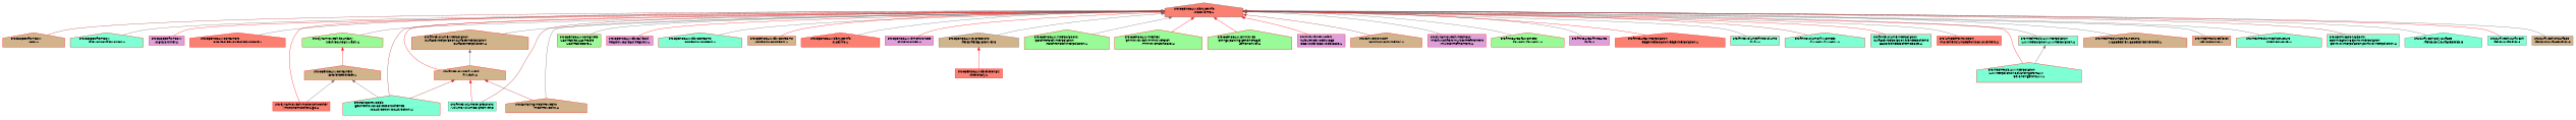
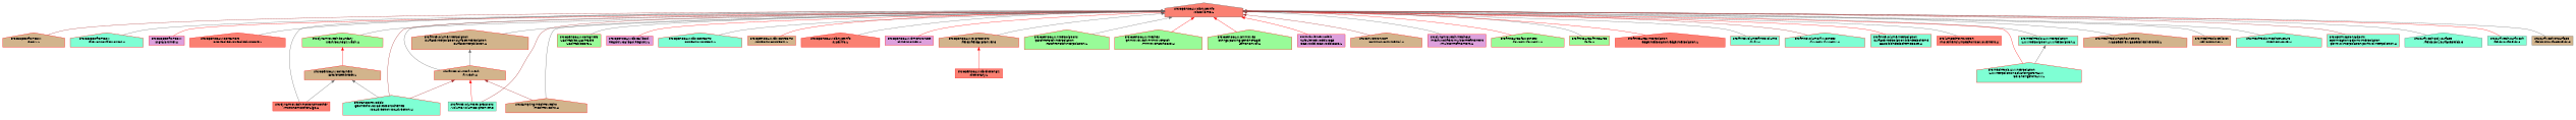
  digraph {
    node [color=red fillcolor=aquamarine fontname=Helvetica fontsize=10 shape=house style=filled]
    edge [color=gray40 dir=back fontname=Helvetica fontsize=10 labelfontname=Helvetica labelfontsize=10 style=solid]
    n1 [color=gray40 fillcolor=salmon fontcolor=black height=0.2 label="src/OpenFOAM/db/typeInfo\l/className.H" width=0.4]
-   n2 [fillcolor=tan height=0.2 label="src/OSspecific/POSIX\l/DES.H" width=0.4]
+   n2 [fillcolor=tan height=0.2 label="src/OSspecific/POSIX\l/POSIX.H" width=0.4]
    n3 [height=0.2 label="src/OSspecific/POSIX\l/fileMonitor/fileMonitor.H" width=0.4]
    n4 [fillcolor=plum height=0.2 label="src/OSspecific/POSIX\l/signals/timer.H" shape=box width=0.4]
    n5 [fillcolor=salmon height=0.2 label="src/OpenFOAM/containers\l/Bits/PackedList/PackedListCore.H" width=0.4]
    n6 [fillcolor=salmon height=0.2 label="src/dynamicMesh/motionSmoother\l/motionSmootherAlgo.H" shape=box width=0.4]
    n7 [height=0.2 label="src/transportModels\l/geometricVoF/advectionSchemes\l/isoAdvection/isoAdvection.H" width=0.4]
    n8 [fillcolor=palegreen height=0.2 label="src/OpenFOAM/containers\l/HashTables/HashTable\l/HashTableCore.H" shape=box width=0.4]
    n9 [fillcolor=plum height=0.2 label="src/OpenFOAM/db/Callback\lRegistry/CallbackRegistry.H" shape=box width=0.4]
    n10 [height=0.2 label="src/OpenFOAM/db/IOstreams\l/Fstreams/IFstream.H" width=0.4]
    n11 [fillcolor=tan height=0.2 label="src/OpenFOAM/db/IOstreams\l/Fstreams/OFstream.H" shape=box width=0.4]
    n12 [fillcolor=salmon height=0.2 label="src/OpenFOAM/db/typeInfo\l/typeInfo.H" width=0.4]
    n13 [fillcolor=plum height=0.2 label="src/OpenFOAM/dimensionSet\l/dimensionSet.H" shape=box width=0.4]
-   n14 [color=grey40 fillcolor=tan height=0.2 label="src/OpenFOAM/expressions\l/fields/fieldExprDriver.C" width=0.4]
+   n14 [fillcolor=tan height=0.2 label="src/OpenFOAM/expressions\l/fields/fieldExprDriver.C" width=0.4]
    n15 [fillcolor=palegreen height=0.2 label="src/OpenFOAM/interpolations\l/patchToPatchInterpolation\l/PatchToPatchInterpolation.H" width=0.4]
    n16 [fillcolor=palegreen height=0.2 label="src/OpenFOAM/meshes\l/primitiveMesh/PrimitivePatch\l/PrimitivePatchBase.H" width=0.4]
    n17 [fillcolor=palegreen height=0.2 label="src/OpenFOAM/primitives\l/strings/parsing/genericRagel\lLemonDriver.H" width=0.4]
    n18 [fillcolor=plum height=0.2 label="src/TurbulenceModels\l/turbulenceModels/DES\l/DESModel/DESModelBase.H" shape=box width=0.4]
    n19 [fillcolor=tan height=0.2 label="src/conversion/ccm\l/common/ccmInternal.H" width=0.4]
    n20 [fillcolor=palegreen height=0.2 label="src/dynamicMesh/boundary\lMesh/boundaryMesh.H" width=0.4]
    n21 [fillcolor=plum height=0.2 label="src/dynamicMesh/meshCut\l/meshModifiers/multiDirRefinement\l/multiDirRefinement.H" shape=box width=0.4]
    n22 [fillcolor=palegreen height=0.2 label="src/finiteArea/faMatrices\l/faMatrix/faMatrix.H" width=0.4]
-   n23 [fillcolor=plum height=0.2 label="src/finiteArea/finiteArea\l/fa/fa.H" shape=box width=0.4]
+   n23 [fillcolor=palegreen height=0.2 label="src/finiteArea/finiteArea\l/fa/fa.H" shape=box width=0.4]
    n24 [fillcolor=salmon height=0.2 label="src/finiteArea/interpolation\l/edgeInterpolation/edgeInterpolation.H" width=0.4]
    n25 [color=grey40 height=0.2 label="src/finiteVolume/expressions\l/volume/volumeExprDriver.C" shape=box width=0.4]
    n26 [height=0.2 label="src/finiteVolume/finiteVolume\l/fv/fv.H" shape=box width=0.4]
    n27 [height=0.2 label="src/finiteVolume/fvMatrices\l/fvMatrix/fvMatrix.H" width=0.4]
    n28 [fillcolor=tan height=0.2 label="src/finiteVolume/fvMesh\l/fvMesh.H" width=0.4]
    n29 [fillcolor=tan height=0.2 label="src/sampling/meshToMesh0\l/meshToMesh0.H" width=0.4]
    n30 [height=0.2 label="src/finiteVolume/interpolation\l/surfaceInterpolation/blendedScheme\lBase/blendedSchemeBase.H" shape=box width=0.4]
    n31 [fillcolor=tan height=0.2 label="src/finiteVolume/interpolation\l/surfaceInterpolation/surfaceInterpolation\l/surfaceInterpolation.H" width=0.4]
    n32 [fillcolor=salmon height=0.2 label="src/lumpedPointMotion\l/movement/lumpedPointIOMovement.H" shape=box width=0.4]
    n33 [height=0.2 label="src/meshTools/AMIInterpolation\l/AMIInterpolation/AMIInterpolation.H" shape=box width=0.4]
    n34 [height=0.2 label="src/meshTools/AMIInterpolation\l/AMIInterpolation/advancingFrontAMI\l/advancingFrontAMI.H" width=0.4]
    n35 [fillcolor=tan height=0.2 label="src/meshTools/PatchFunction1\l/MappedFile/MappedFileFilterField.H" width=0.4]
    n36 [fillcolor=tan height=0.2 label="src/meshTools/cellDist\l/cellDistFuncs.H" shape=box width=0.4]
    n37 [height=0.2 label="src/meshTools/meshStructure\l/meshStructure.H" width=0.4]
    n38 [height=0.2 label="src/optimisation/adjoint\lOptimisation/adjoint/interpolation\l/pointVolInterpolation/pointVolInterpolation.H" shape=box width=0.4]
    n39 [color=grey40 height=0.2 label="src/surfMesh/polySurface\l/fields/polySurfaceFields.C" width=0.4]
    n40 [color=grey40 height=0.2 label="src/surfMesh/surfMesh\l/fields/surfFields.C" shape=box width=0.4]
    n41 [color=grey40 fillcolor=tan height=0.2 label="src/surfMesh/triSurface\l/fields/triSurfaceFields.C" shape=box width=0.4]
    n42 [fillcolor=tan height=0.2 label="src/OpenFOAM/containers\l/Bits/bitSet/bitSet.H" width=0.4]
    n43 [fillcolor=salmon height=0.2 label="src/OpenFOAM/db/dictionary\l/dictionary.H" shape=box width=0.4]
    n1 -> n2 [color=brown]
    n1 -> n3
    n1 -> n4 [color=red]
    n1 -> n5
-   n1 -> n6 [color=red]
+   n1 -> n6
    n1 -> n7 [color=brown]
    n1 -> n8
    n1 -> n9 [color=red]
    n1 -> n10
    n1 -> n11 [color=red]
    n1 -> n12
    n1 -> n13 [color=red]
    n1 -> n14
    n1 -> n15
    n1 -> n16 [color=red]
    n1 -> n17 [color=red]
    n1 -> n18 [color=red]
    n1 -> n19 [color=brown]
    n1 -> n20
    n1 -> n21
-   n1 -> n22
+   n1 -> n22 [color=red]
    n1 -> n23
    n1 -> n24 [color=red]
    n1 -> n25 [color=brown]
    n1 -> n26
    n1 -> n27 [color=brown]
-   n1 -> n28 [color=red]
+   n1 -> n28
    n1 -> n29
    n1 -> n30 [color=red]
    n1 -> n31
    n1 -> n32
    n1 -> n33
    n1 -> n34 [color=red]
    n1 -> n35
    n1 -> n36
    n1 -> n37
    n1 -> n38 [color=brown]
    n1 -> n39
    n1 -> n40 [color=red]
    n1 -> n41
    n14 -> n43 [color=red]
    n20 -> n42 [color=red]
    n28 -> n7 [color=brown]
    n28 -> n25 [color=red]
    n28 -> n29 [color=brown]
    n31 -> n28
    n33 -> n34
    n42 -> n6
    n42 -> n7
  }
